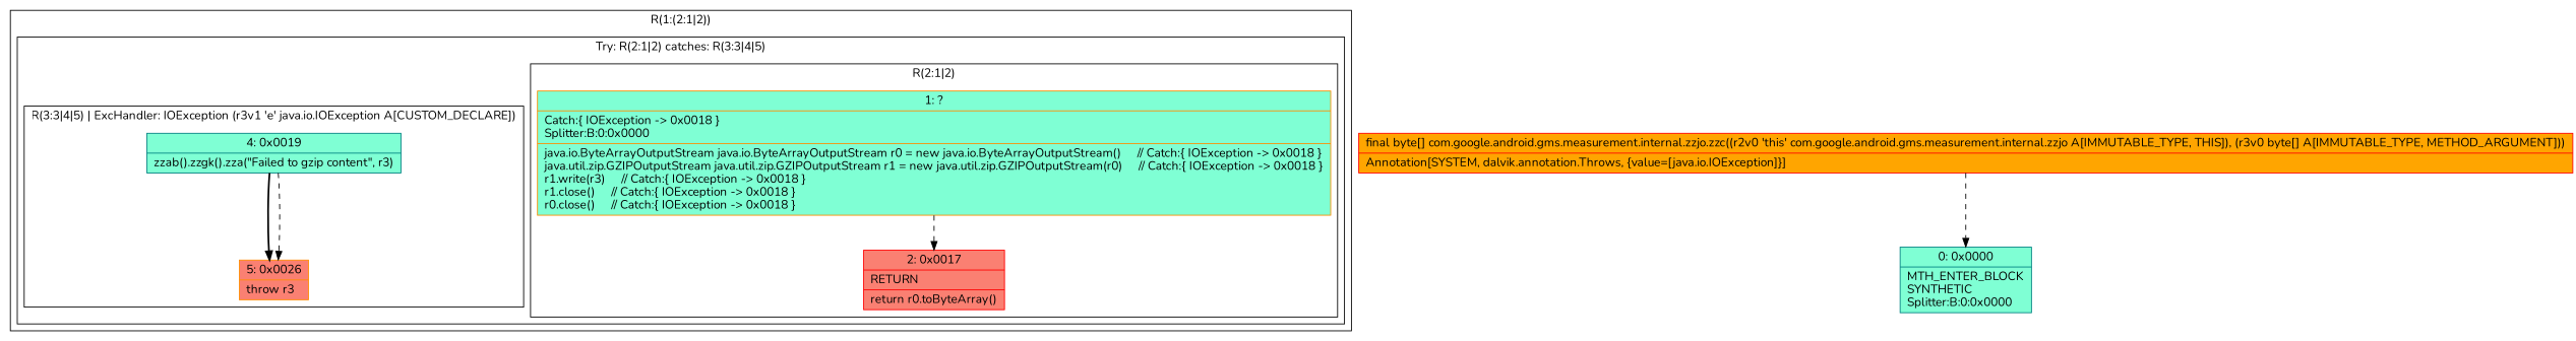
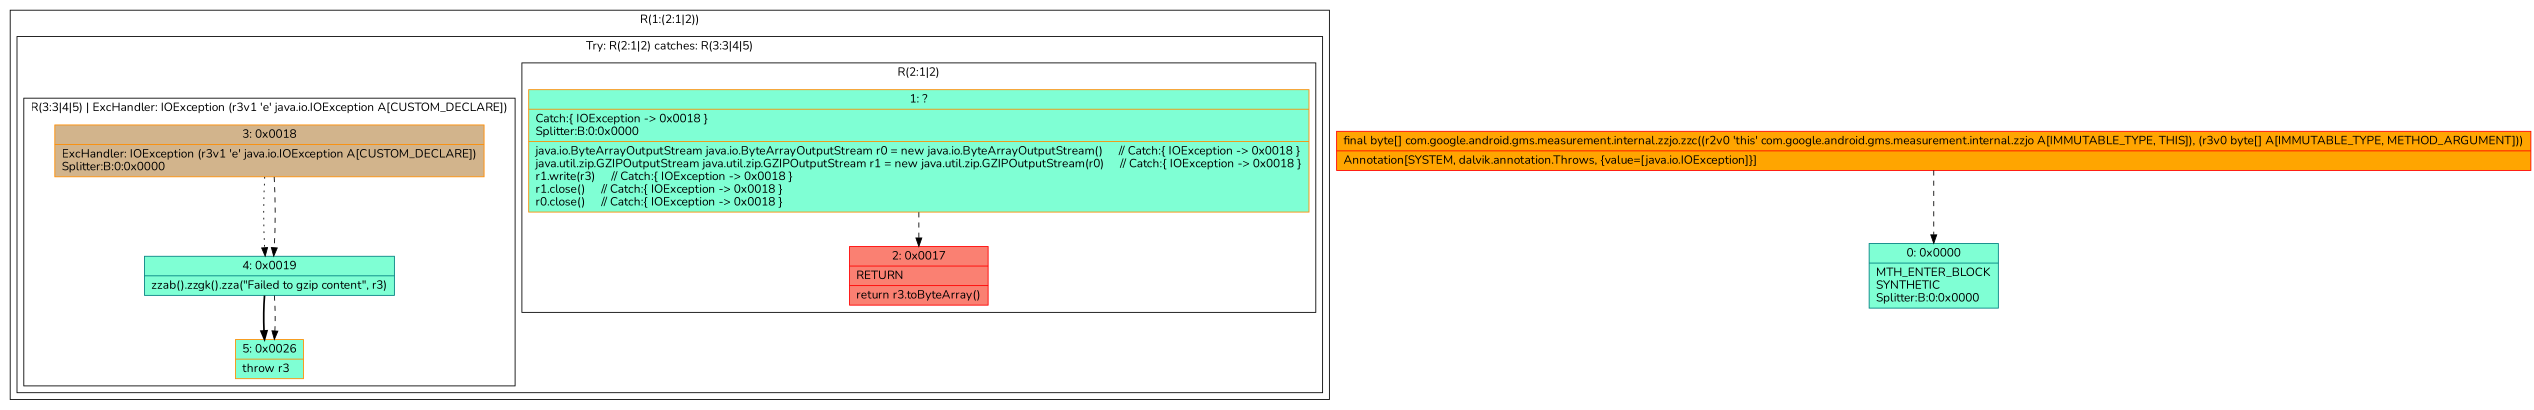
  digraph {
    fontname=Nunito
    node [color=darkorange fillcolor=aquamarine fontname=Nunito shape=record style=filled]
    edge [fontname=Nunito style=dashed]
    n1 [label="{1\:\ ?|Catch:\{ IOException \-\> 0x0018 \}\lSplitter:B:0:0x0000\l|java.io.ByteArrayOutputStream java.io.ByteArrayOutputStream r0 = new java.io.ByteArrayOutputStream()     \/\/ Catch:\{ IOException \-\> 0x0018 \}\ljava.util.zip.GZIPOutputStream java.util.zip.GZIPOutputStream r1 = new java.util.zip.GZIPOutputStream(r0)     \/\/ Catch:\{ IOException \-\> 0x0018 \}\lr1.write(r3)     \/\/ Catch:\{ IOException \-\> 0x0018 \}\lr1.close()     \/\/ Catch:\{ IOException \-\> 0x0018 \}\lr0.close()     \/\/ Catch:\{ IOException \-\> 0x0018 \}\l}"]
-   n2 [color=red fillcolor=salmon label="{2\:\ 0x0017|RETURN\l|return r0.toByteArray()\l}"]
+   n2 [color=red fillcolor=salmon label="{2\:\ 0x0017|RETURN\l|return r3.toByteArray()\l}"]
+   n3 [fillcolor=tan label="{3\:\ 0x0018|ExcHandler: IOException (r3v1 'e' java.io.IOException A[CUSTOM_DECLARE])\lSplitter:B:0:0x0000\l}"]
    n4 [color=teal label="{4\:\ 0x0019|zzab().zzgk().zza(\"Failed to gzip content\", r3)\l}"]
-   n5 [fillcolor=salmon label="{5\:\ 0x0026|throw r3\l}"]
+   n5 [label="{5\:\ 0x0026|throw r3\l}"]
    n6 [color=teal label="{0\:\ 0x0000|MTH_ENTER_BLOCK\lSYNTHETIC\lSplitter:B:0:0x0000\l}"]
    n7 [color=red fillcolor=orange label="{final byte[] com.google.android.gms.measurement.internal.zzjo.zzc((r2v0 'this' com.google.android.gms.measurement.internal.zzjo A[IMMUTABLE_TYPE, THIS]), (r3v0 byte[] A[IMMUTABLE_TYPE, METHOD_ARGUMENT]))  | Annotation[SYSTEM, dalvik.annotation.Throws, \{value=[java.io.IOException]\}]\l}"]
    subgraph cluster_1 {
      label="R(1:(2:1|2))"
      subgraph cluster_2 {
        label="Try: R(2:1|2) catches: R(3:3|4|5)"
        subgraph cluster_3 {
          label="R(2:1|2)"
          n1
          n2
        }
        subgraph cluster_4 {
          label="R(3:3|4|5) | ExcHandler: IOException (r3v1 'e' java.io.IOException A[CUSTOM_DECLARE])\l"
+         n3
          n4
          n5
        }
      }
    }
    subgraph cluster_5 {
      label="R(3:3|4|5) | ExcHandler: IOException (r3v1 'e' java.io.IOException A[CUSTOM_DECLARE])\l"
    }
    n1 -> n2
+   n3 -> n4 [style=dotted]
+   n3 -> n4
    n4 -> n5 [style=bold]
    n4 -> n5
    n7 -> n6
  }
